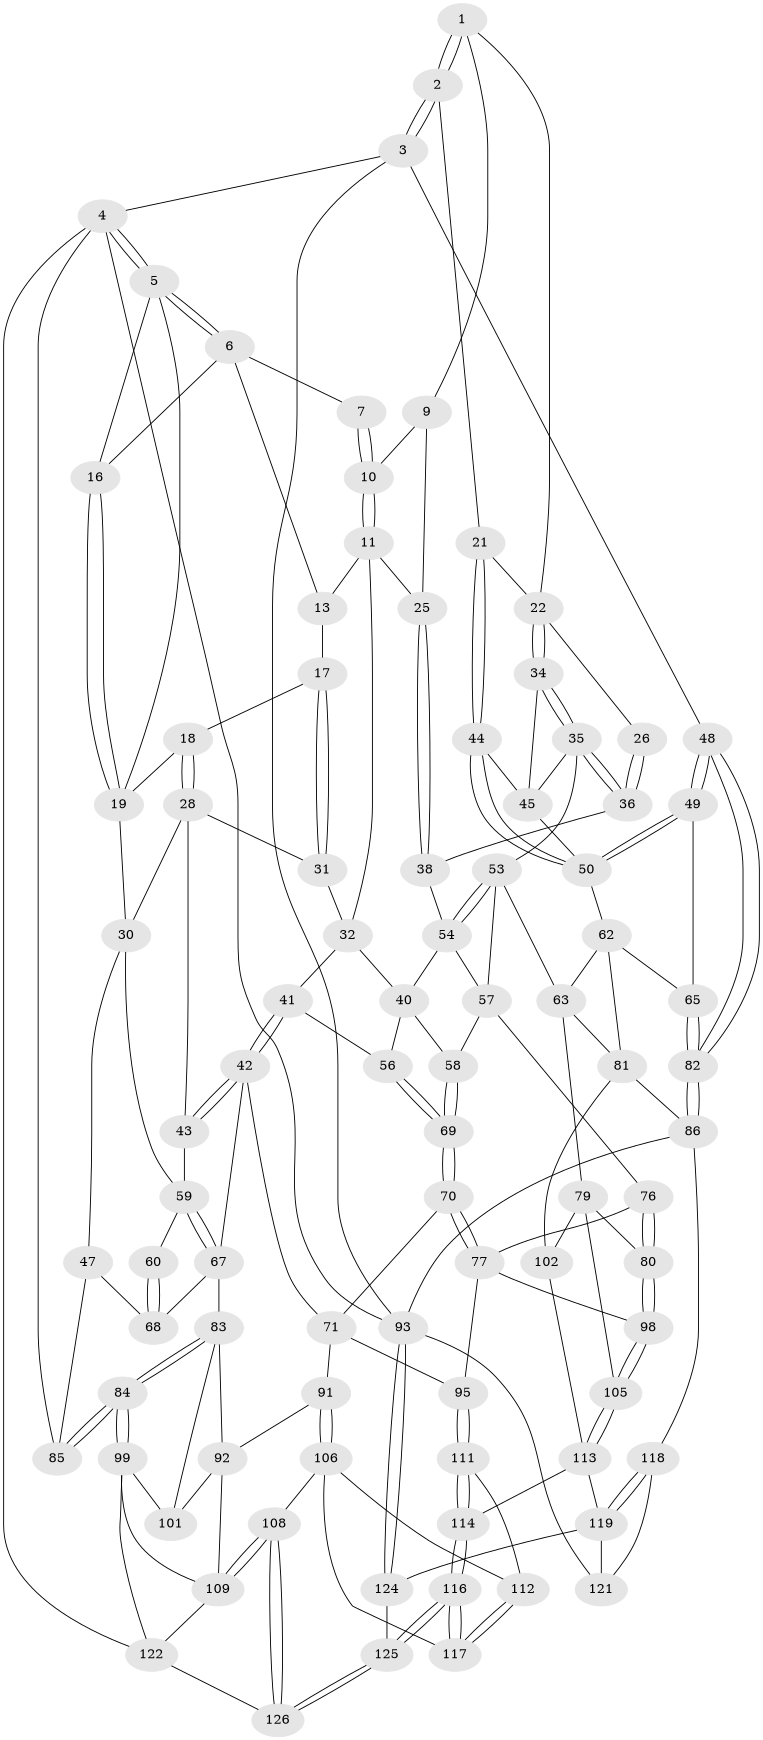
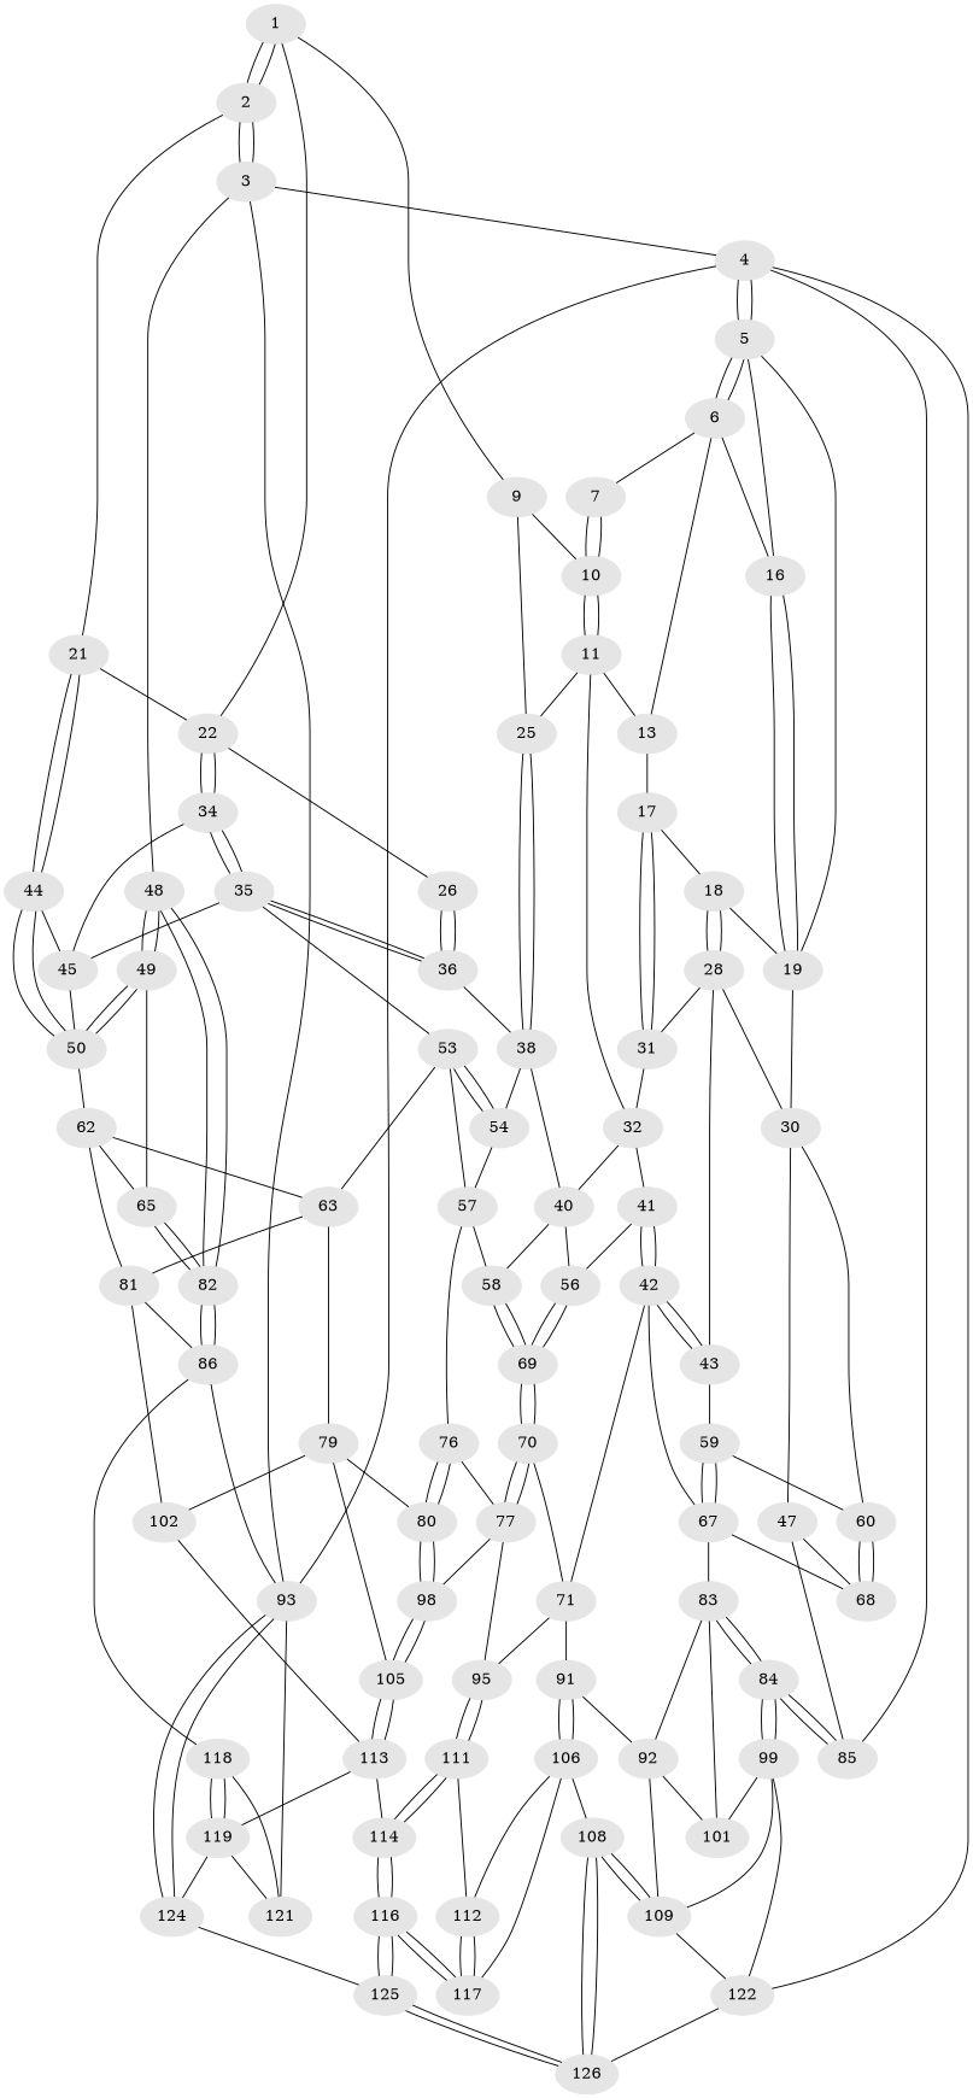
  graph {
    node [color=gray90 style=filled]
    1 [super="+8"]
    2
    9 [super="+24"]
    22 [super="+23"]
    3
    21
    10
    25
    26
    34
    4 [super="+89"]
    48
    n13 [label=93 super="+97"]
    44
    5 [super="+15"]
    85
    122 [super="+123"]
    49
    82
    121
    124
    6 [super="+14"]
    16
    19 [super="+20"]
    47 [super="+74"]
    68
    126
    7
    13
    30 [super="+46"]
    17
    11 [super="+12"]
    38 [super="+39"]
    32 [super="+33"]
    40 [super="+55"]
    41
    18
    31
    28 [super="+29"]
    43
    60
    45 [super="+51"]
    50 [super="+61"]
    36 [super="+37"]
    35 [super="+52"]
    54
    59
    56
    58
    42 [super="+72"]
    53 [super="+64"]
    57 [super="+75"]
    63 [super="+78"]
    69
    67 [super="+73"]
    71 [super="+90"]
    83 [super="+93"]
    91
    95
    62 [super="+66"]
    65
    86 [super="+87"]
    81 [super="+88"]
    76
    79 [super="+103"]
    70
    77 [super="+94"]
    80
    102
    105
    84
    92 [super="+104"]
    101
    98
    106 [super="+107"]
    111
    113 [super="+115"]
    118
    99 [super="+100"]
    109 [super="+110"]
    119 [super="+120"]
    108
    112
    117
    114
    125
    116
    1 -- 2
    1 -- 2
    1 -- 9
    1 -- 22
    2 -- 3
    2 -- 3
    2 -- 21
    9 -- 10
    9 -- 25
    22 -- 26
    22 -- 34
    22 -- 34
    3 -- 4
    3 -- 48
    3 -- n13
    21 -- 22
    21 -- 44
    21 -- 44
    10 -- 11
    10 -- 11
    25 -- 38
    25 -- 38
    26 -- 36
    26 -- 36
    34 -- 45
    34 -- 35
    34 -- 35
    4 -- n13
    4 -- 5
    4 -- 5
    4 -- 85
    4 -- 122
    48 -- 49
    48 -- 49
    48 -- 82
    48 -- 82
    n13 -- 121
    n13 -- 124
    n13 -- 124
    44 -- 45
    44 -- 50
    44 -- 50
    5 -- 6
    5 -- 6
    5 -- 16
    5 -- 19
    122 -- 126
    49 -- 50
    49 -- 50
    49 -- 65
    82 -- 86
    82 -- 86
    124 -- 125
    6 -- 16
    6 -- 7
    6 -- 13
    16 -- 19
    16 -- 19
    19 -- 30
    47 -- 85
    47 -- 68
    7 -- 10
    7 -- 10
    13 -- 17
    30 -- 47
-   30 -- 59
+   30 -- 60
    17 -- 18
    17 -- 31
    17 -- 31
    11 -- 25
    11 -- 13
    11 -- 32
-   54 -- 40
+   38 -- 40
    38 -- 54
    32 -- 40
    32 -- 41
    40 -- 56
    40 -- 58
    41 -- 56
    41 -- 42
    41 -- 42
    18 -- 19
    18 -- 28
    18 -- 28
    31 -- 32
    28 -- 30
    28 -- 31
    28 -- 43
    43 -- 59
    60 -- 68
    60 -- 68
    45 -- 50
    50 -- 62
    36 -- 38
    35 -- 45
    35 -- 36
    35 -- 36
    35 -- 53
    54 -- 57
    59 -- 60
    59 -- 67
    59 -- 67
    56 -- 69
    56 -- 69
    58 -- 69
    58 -- 69
    42 -- 43
    42 -- 43
    42 -- 67
    42 -- 71
    53 -- 54
    53 -- 54
    53 -- 57
    53 -- 63
    57 -- 58
    57 -- 76
    63 -- 81
    63 -- 79
    69 -- 70
    69 -- 70
    67 -- 68
    67 -- 83
    71 -- 91
    71 -- 95
    83 -- 84
    83 -- 84
    83 -- 92
    83 -- 101
    91 -- 92
    91 -- 106
    91 -- 106
    95 -- 111
    95 -- 111
    62 -- 63
    62 -- 65
    62 -- 81
    65 -- 82
    65 -- 82
    86 -- n13
    86 -- 118
    81 -- 86
    81 -- 102
    76 -- 77
    76 -- 80
    76 -- 80
    79 -- 80
    79 -- 102
    79 -- 105
    70 -- 71
    70 -- 77
    70 -- 77
    77 -- 95
    77 -- 98
    80 -- 98
    80 -- 98
    102 -- 113
    105 -- 113
    105 -- 113
    84 -- 85
    84 -- 85
    84 -- 99
    84 -- 99
    92 -- 101
    92 -- 109
    98 -- 105
    98 -- 105
    106 -- 108
    106 -- 112
    106 -- 117
    111 -- 112
    111 -- 114
    111 -- 114
    113 -- 119
    113 -- 114
    118 -- 121
    118 -- 119
    118 -- 119
    99 -- 122
    99 -- 101
    99 -- 109
    109 -- 122
    119 -- 121
    119 -- 124
    108 -- 126
    108 -- 126
    108 -- 109
    108 -- 109
    112 -- 117
    112 -- 117
    114 -- 116
    114 -- 116
    125 -- 126
    125 -- 126
    116 -- 117
    116 -- 117
    116 -- 125
    116 -- 125
  }
